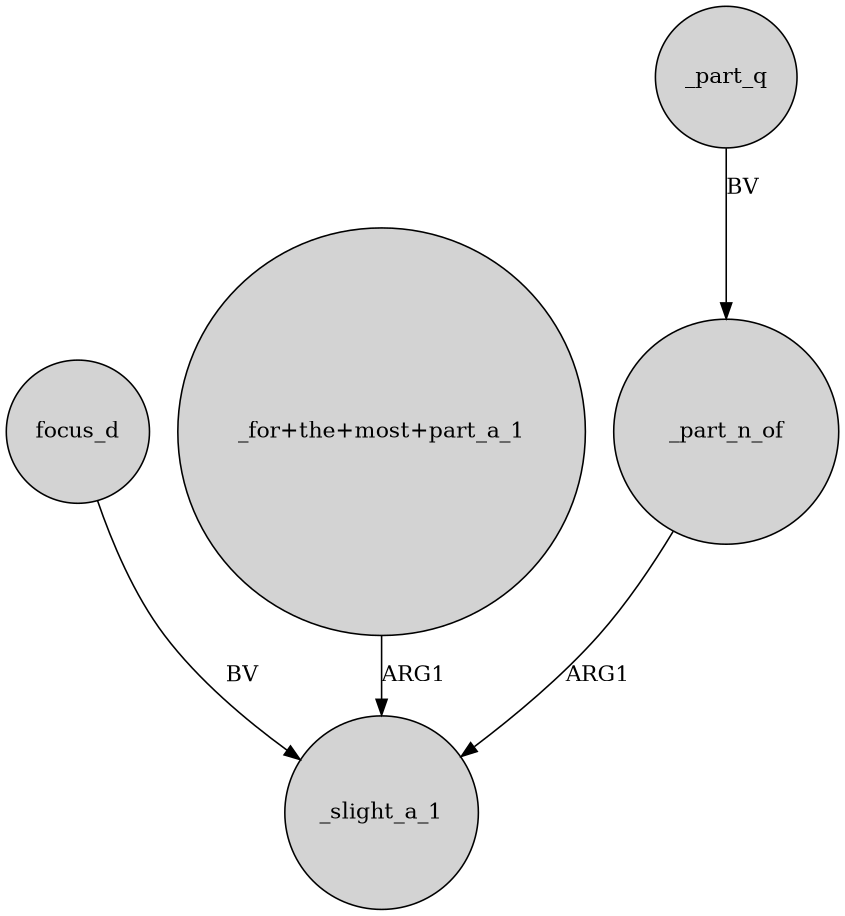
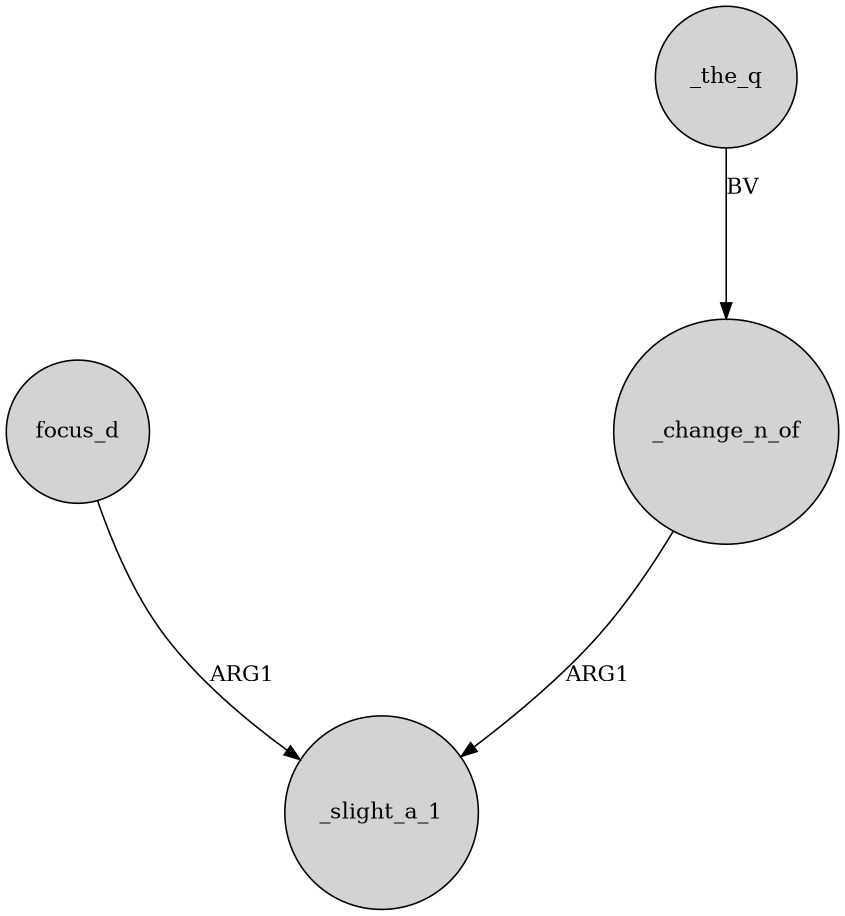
  digraph {
    node [shape=circle style=filled]
-   _change_n_of [label=_part_n_of]
+   _change_n_of
    _slight_a_1
-   _the_q [label=_part_q]
+   _the_q
    focus_d
-   "_for+the+most+part_a_1"
    _change_n_of -> _slight_a_1 [label=ARG1]
    _the_q -> _change_n_of [label=BV]
-   focus_d -> _slight_a_1 [label=BV]
-   "_for+the+most+part_a_1" -> _slight_a_1 [label=ARG1]
+   focus_d -> _slight_a_1 [label=ARG1]
  }
